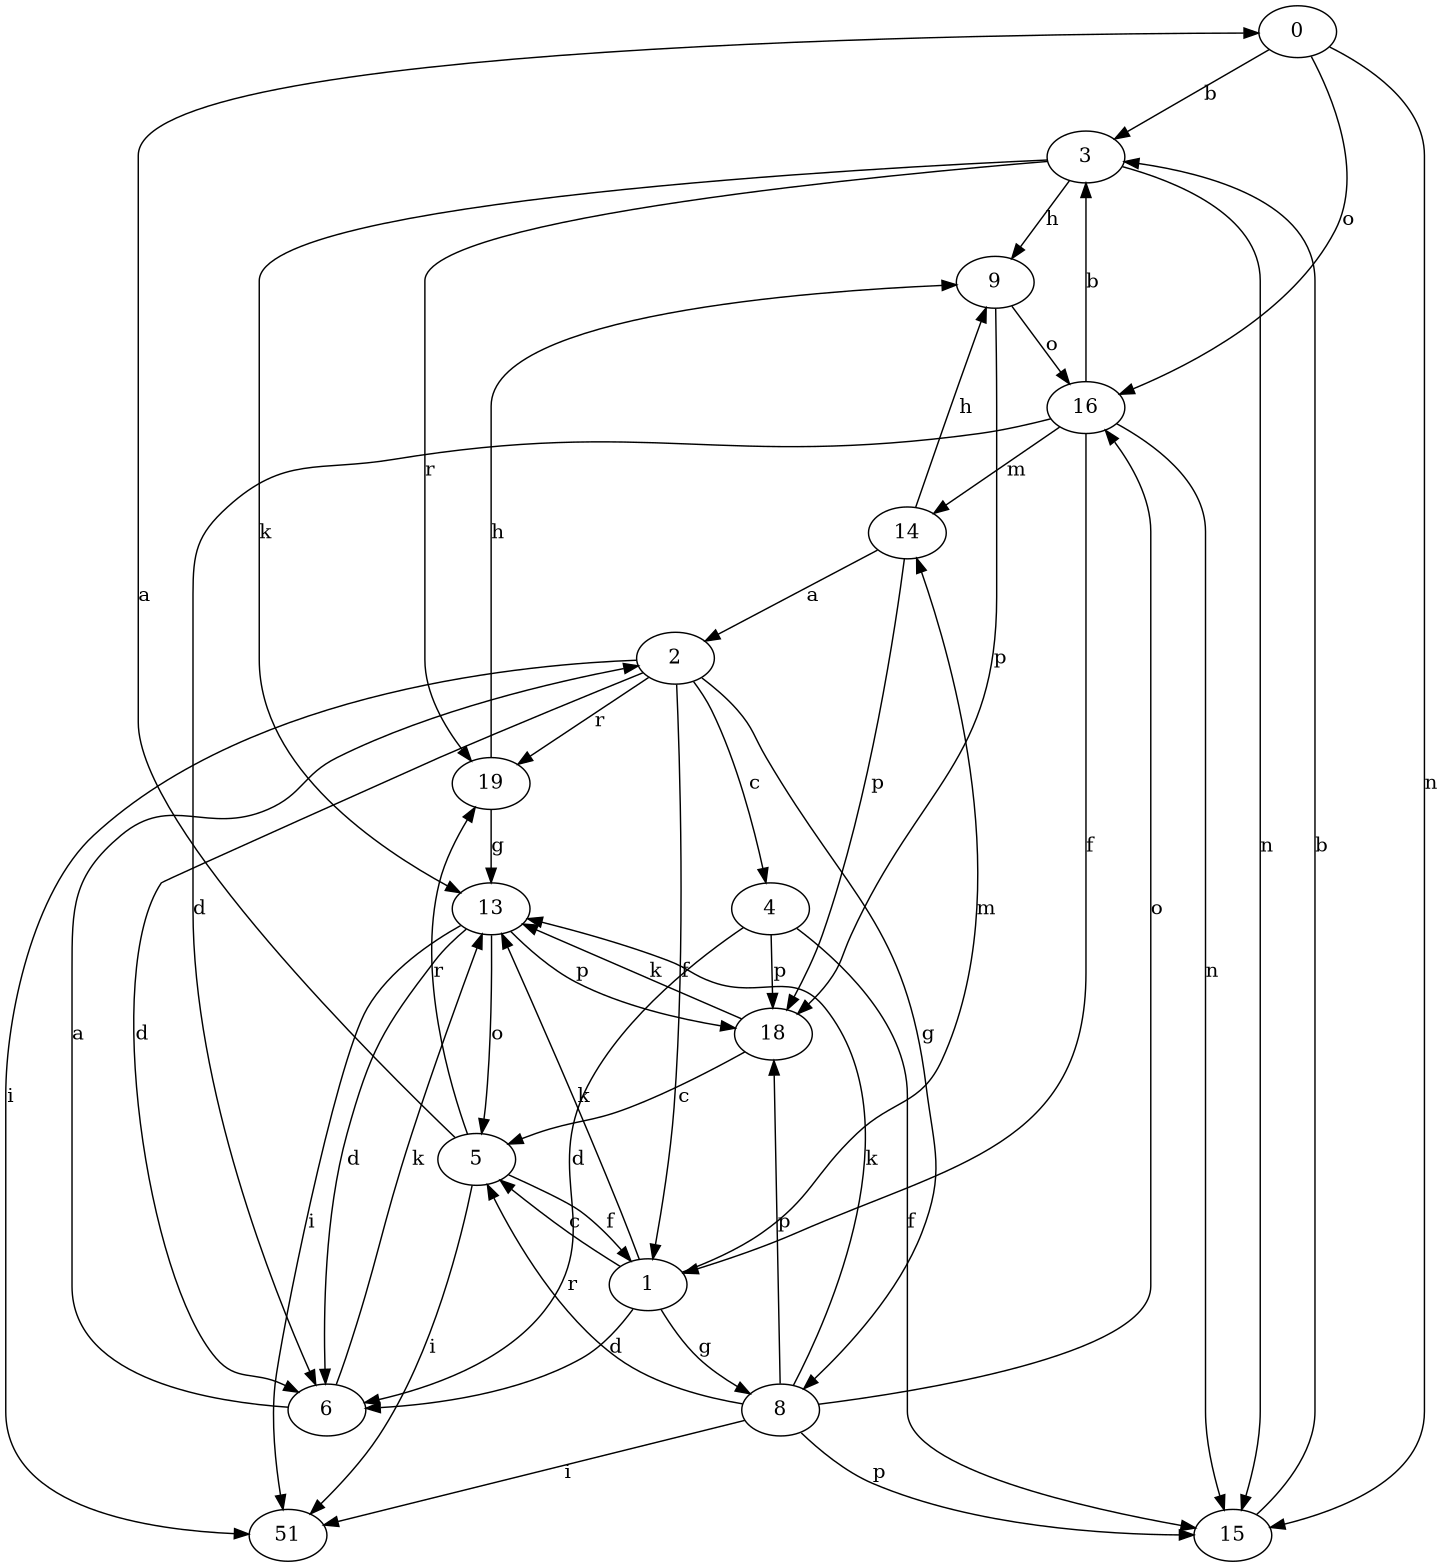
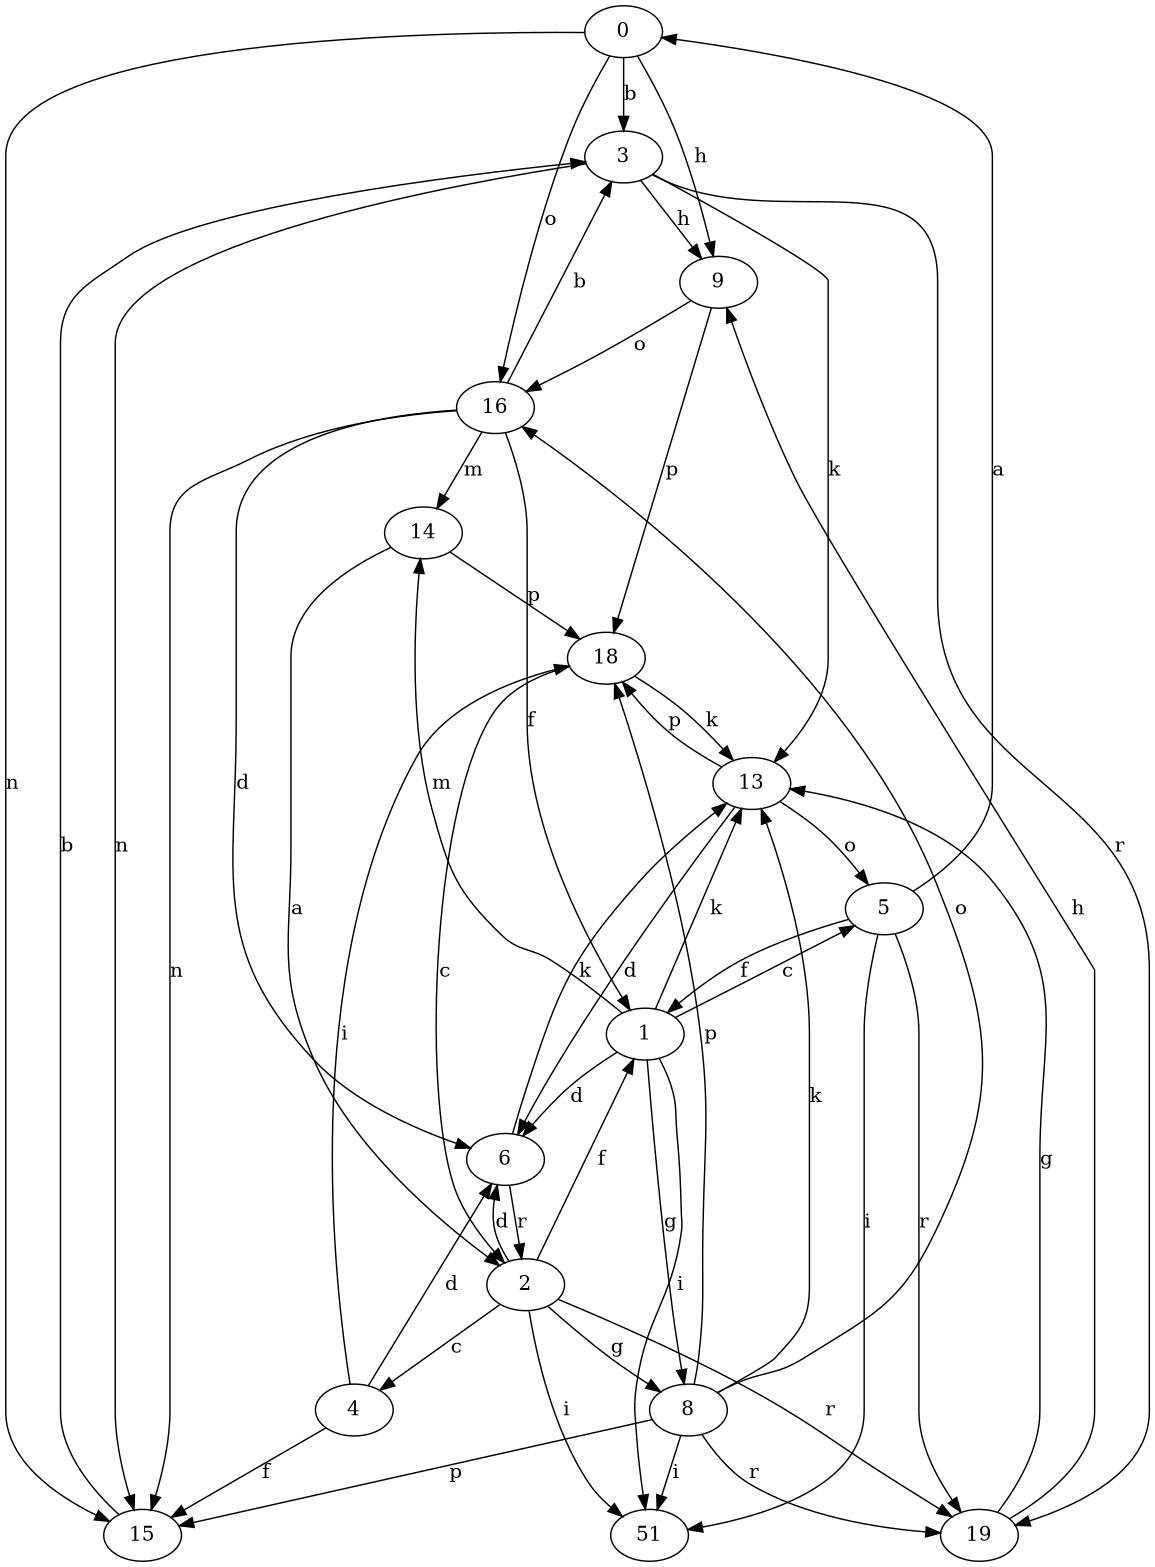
  strict digraph {
    0
    3
    9
    15
    16
    19
    13
    18
    6
    n10 [label=1]
    14
    2
    4
    8
    n15 [label=51]
    5
    0 -> 3 [label=b]
-   14 -> 9 [label=h]
+   0 -> 9 [label=h]
    0 -> 15 [label=n]
    0 -> 16 [label=o]
    3 -> 9 [label=h]
    3 -> 15 [label=n]
    3 -> 19 [label=r]
    3 -> 13 [label=k]
    9 -> 16 [label=o]
    9 -> 18 [label=p]
    15 -> 3 [label=b]
    16 -> 3 [label=b]
    16 -> 15 [label=n]
    16 -> 6 [label=d]
    16 -> n10 [label=f]
    16 -> 14 [label=m]
    19 -> 9 [label=h]
    19 -> 13 [label=g]
    13 -> 18 [label=p]
    13 -> 6 [label=d]
    13 -> 5 [label=o]
    18 -> 13 [label=k]
-   18 -> 5 [label=c]
+   18 -> 2 [label=c]
    6 -> 13 [label=k]
-   6 -> 2 [label=a]
+   6 -> 2 [label=r]
    n10 -> 13 [label=k]
    n10 -> 6 [label=d]
    n10 -> 14 [label=m]
    n10 -> 8 [label=g]
-   13 -> n15 [label=i]
+   n10 -> n15 [label=i]
    n10 -> 5 [label=c]
    14 -> 18 [label=p]
    14 -> 2 [label=a]
    2 -> 19 [label=r]
    2 -> 6 [label=d]
    2 -> n10 [label=f]
    2 -> 4 [label=c]
    2 -> 8 [label=g]
    2 -> n15 [label=i]
    4 -> 15 [label=f]
-   4 -> 18 [label=p]
+   4 -> 18 [label=i]
    4 -> 6 [label=d]
    8 -> 15 [label=p]
    8 -> 16 [label=o]
-   8 -> 5 [label=r]
+   8 -> 19 [label=r]
    8 -> 13 [label=k]
    8 -> 18 [label=p]
    8 -> n15 [label=i]
    5 -> 0 [label=a]
    5 -> 19 [label=r]
    5 -> n10 [label=f]
    5 -> n15 [label=i]
  }
